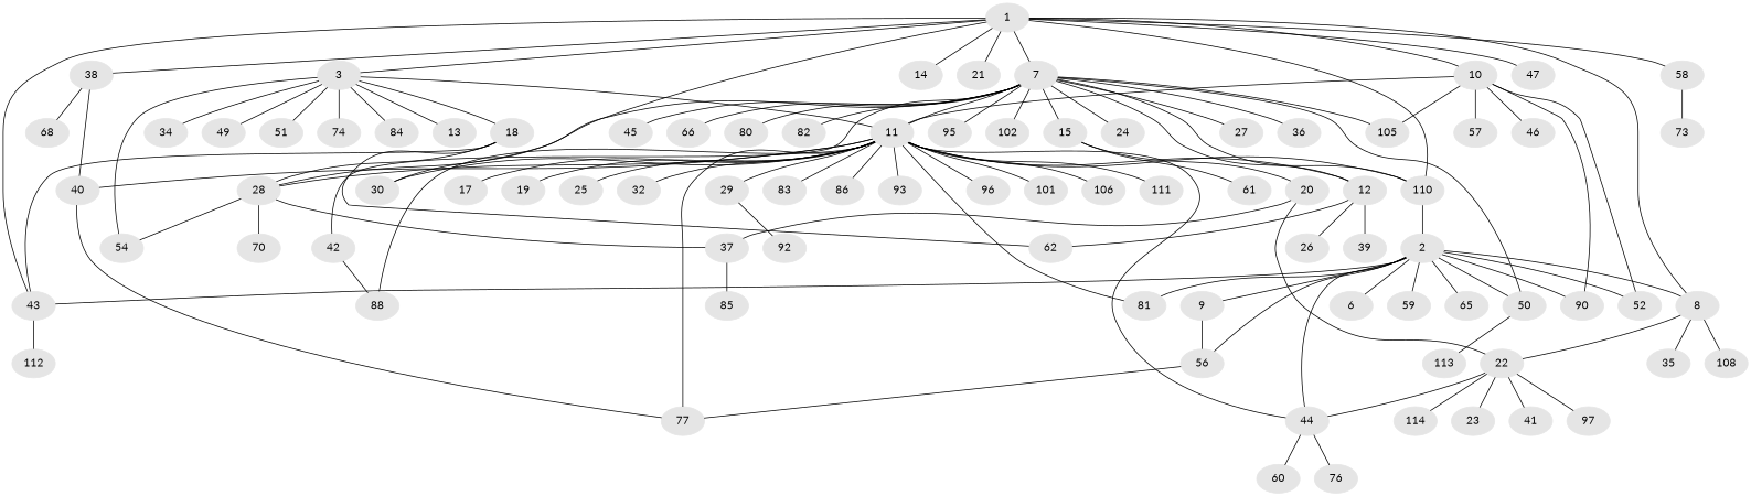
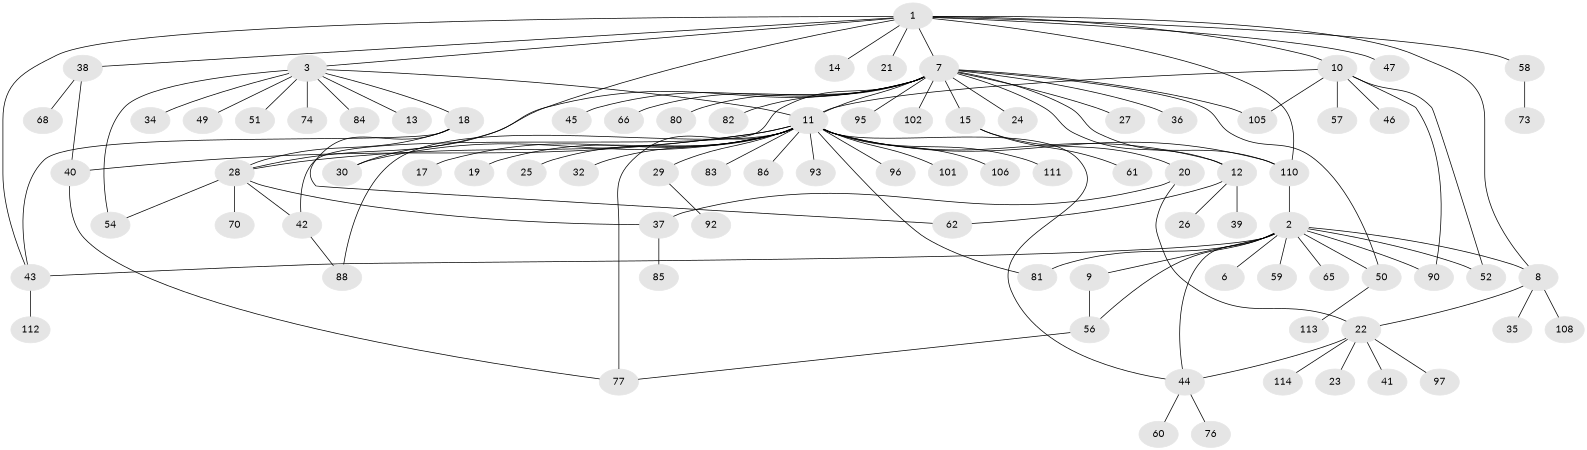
  graph {
    fontname=Lato
    node [color=gray90 fontname=Lato style=filled]
    edge [fontname=Lato]
    1 [super="+89"]
    3 [super="+5"]
    7 [super="+33"]
    8 [super="+31"]
    10 [super="+64"]
    14 [super="+99"]
    21
    30
    38 [super="+107"]
    43 [super="+48"]
    47
    58
    110
    2 [super="+4"]
    6
    9
    44 [super="+79"]
    50
    52
    56 [super="+75"]
    59
    65
    81
    90 [super="+98"]
    11 [super="+16"]
    13 [super="+94"]
    18 [super="+53"]
    34
    49 [super="+69"]
    51
    54 [super="+67"]
    74
    84
    12 [super="+71"]
    15 [super="+91"]
    24
    27
    28 [super="+109"]
    36
    42 [super="+103"]
    45
    66
    80 [super="+87"]
    82
    95
    102
    105
    22 [super="+100"]
    35
    108
    46
    57
    40 [super="+72"]
    68
    112
    73
    60
    76
    113
    77 [super="+115"]
    17
    19
    25 [super="+55"]
    29
    32
    83
    86
    88
    93
    96
    101
    106
    111
    62
    26
    39
    20 [super="+63"]
    61
    37 [super="+78"]
    70
    23
    41
    97
    114
    92
    85
    1 -- 3
    1 -- 7
    1 -- 8
    1 -- 10
    1 -- 14
    1 -- 21
    1 -- 30
    1 -- 38
    1 -- 43
    1 -- 47
    1 -- 58
    1 -- 110
    3 -- 11
    3 -- 13
    3 -- 18
    3 -- 34
    3 -- 49
    3 -- 51
    3 -- 54 [weight=2]
    3 -- 74
    3 -- 84
    7 -- 110
    7 -- 50
    7 -- 11
    7 -- 12 [weight=2]
    7 -- 15
    7 -- 24
    7 -- 27
    7 -- 28
    7 -- 36
    7 -- 42 [weight=2]
    7 -- 45
    7 -- 66
    7 -- 80
    7 -- 82
    7 -- 95
    7 -- 102
    7 -- 105
    8 -- 22
    8 -- 35
    8 -- 108
    10 -- 52
    10 -- 90
    10 -- 11
    10 -- 105
    10 -- 46
    10 -- 57
    38 -- 40
    38 -- 68
    43 -- 112
    58 -- 73
    110 -- 2
    2 -- 8
    2 -- 43
    2 -- 6
    2 -- 9
    2 -- 44
    2 -- 50
    2 -- 52
    2 -- 56
    2 -- 59
    2 -- 65
    2 -- 81
    2 -- 90
    9 -- 56
    44 -- 60
    44 -- 76
    50 -- 113
    56 -- 77
    11 -- 30
    11 -- 110
    11 -- 44
    11 -- 81
    11 -- 12
    11 -- 28
    11 -- 40
    11 -- 77
    11 -- 17
    11 -- 19
    11 -- 25
    11 -- 29
    11 -- 32
    11 -- 83
    11 -- 86
    11 -- 88
    11 -- 93
    11 -- 96
    11 -- 101
    11 -- 106
    11 -- 111
    18 -- 43
    18 -- 28
    18 -- 62
    12 -- 62
    12 -- 26
    12 -- 39
    15 -- 20
    15 -- 61
    28 -- 54
+   28 -- 42
    28 -- 37
    28 -- 70
    42 -- 88
    22 -- 44
    22 -- 23
    22 -- 41
    22 -- 97
    22 -- 114
    40 -- 77
    29 -- 92
    20 -- 22
    20 -- 37
    37 -- 85
  }
